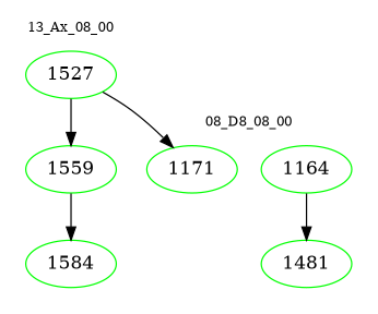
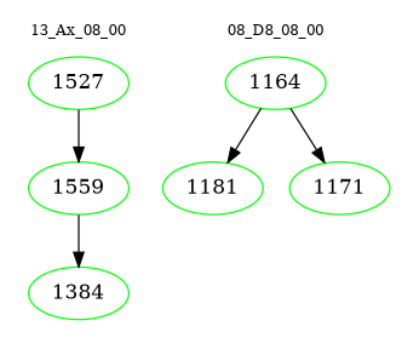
  digraph {
    node [color=green]
    edge [color=black]
    n1 [label=1559]
    n2 [label=1527]
-   n3 [label=1584]
+   n3 [label=1384]
    n4 [label=1164]
-   n5 [label=1481]
+   n5 [label=1181]
    n6 [label=1171]
    subgraph cluster_1 {
      color=white
      fontsize=10
      label="13_Ax_08_00"
      n1
      n2
      n3
    }
    subgraph cluster_2 {
      color=white
      fontsize=10
      label="08_D8_08_00"
      n4
      n5
      n6
    }
    n1 -> n3
    n2 -> n1
    n4 -> n5
-   n2 -> n6
+   n4 -> n6
  }
